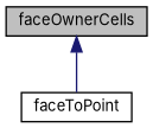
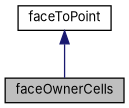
  digraph {
    rankdir=TB
    fontname=Inter
    node [color=black fontname=Inter fontsize=10 shape=record]
    n1 [fillcolor=grey75 fontcolor=black height=0.2 label=faceOwnerCells style=filled width=0.4]
    n2 [height=0.2 label=faceToPoint width=0.4]
-   n1 -> n2 [color=midnightblue dir=back fontname=Inter fontsize=10 labelfontname=Helvetica labelfontsize=10 style=solid]
+   n2 -> n1 [color=midnightblue dir=back fontname=Inter fontsize=10 labelfontname=Helvetica labelfontsize=10 style=solid]
  }
